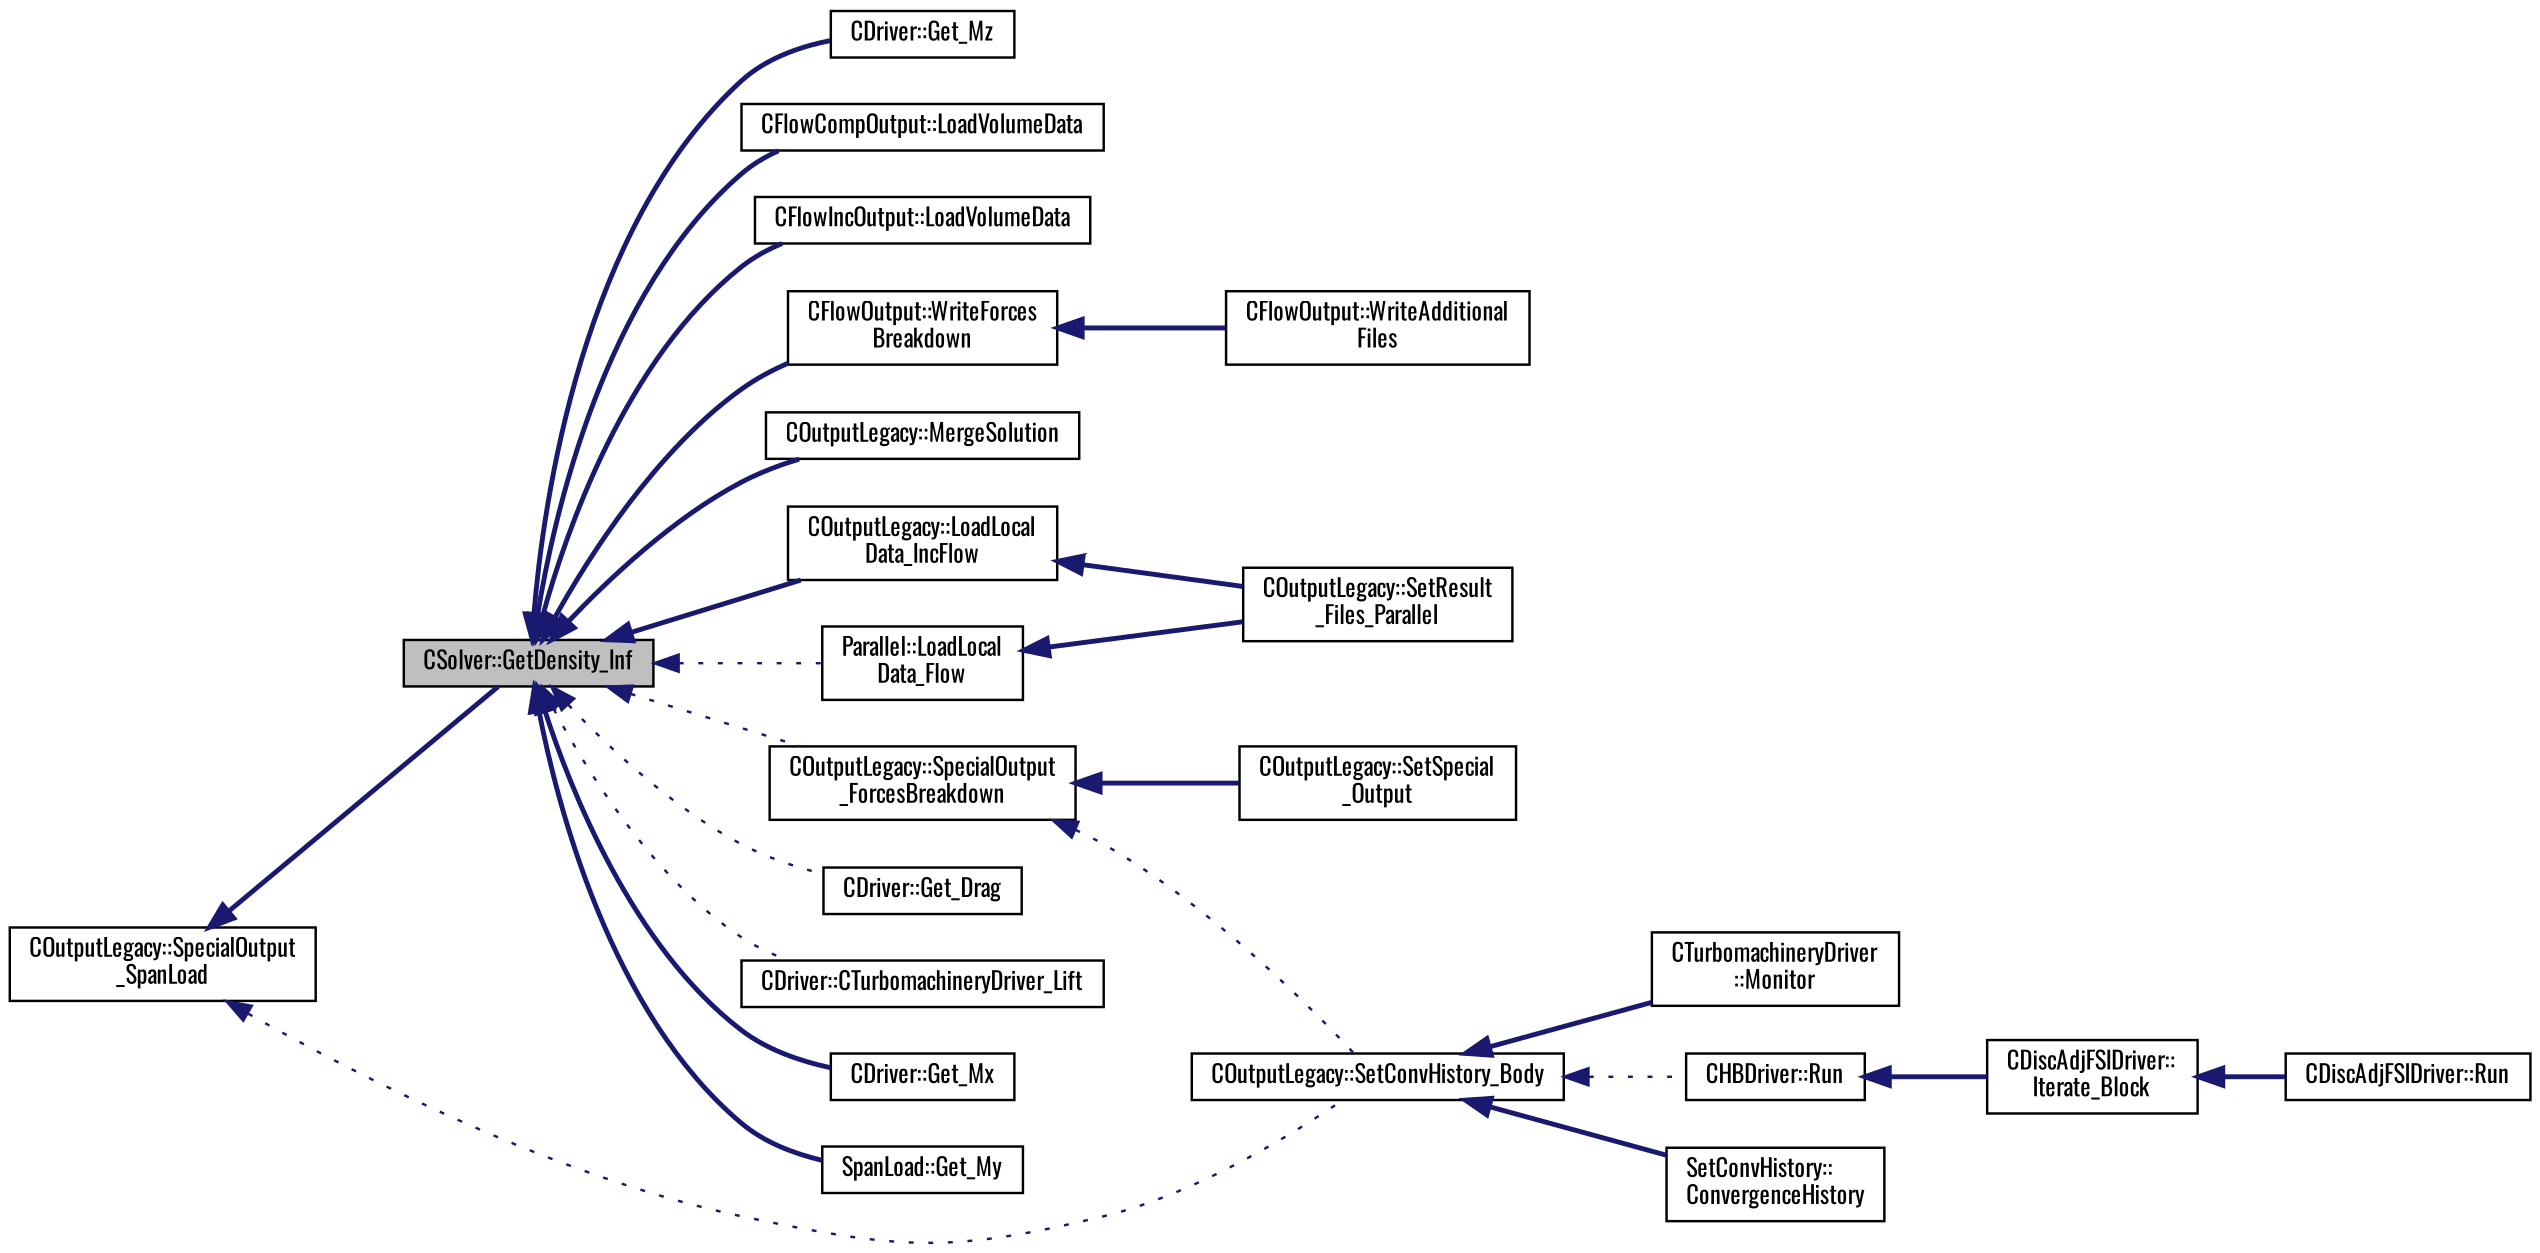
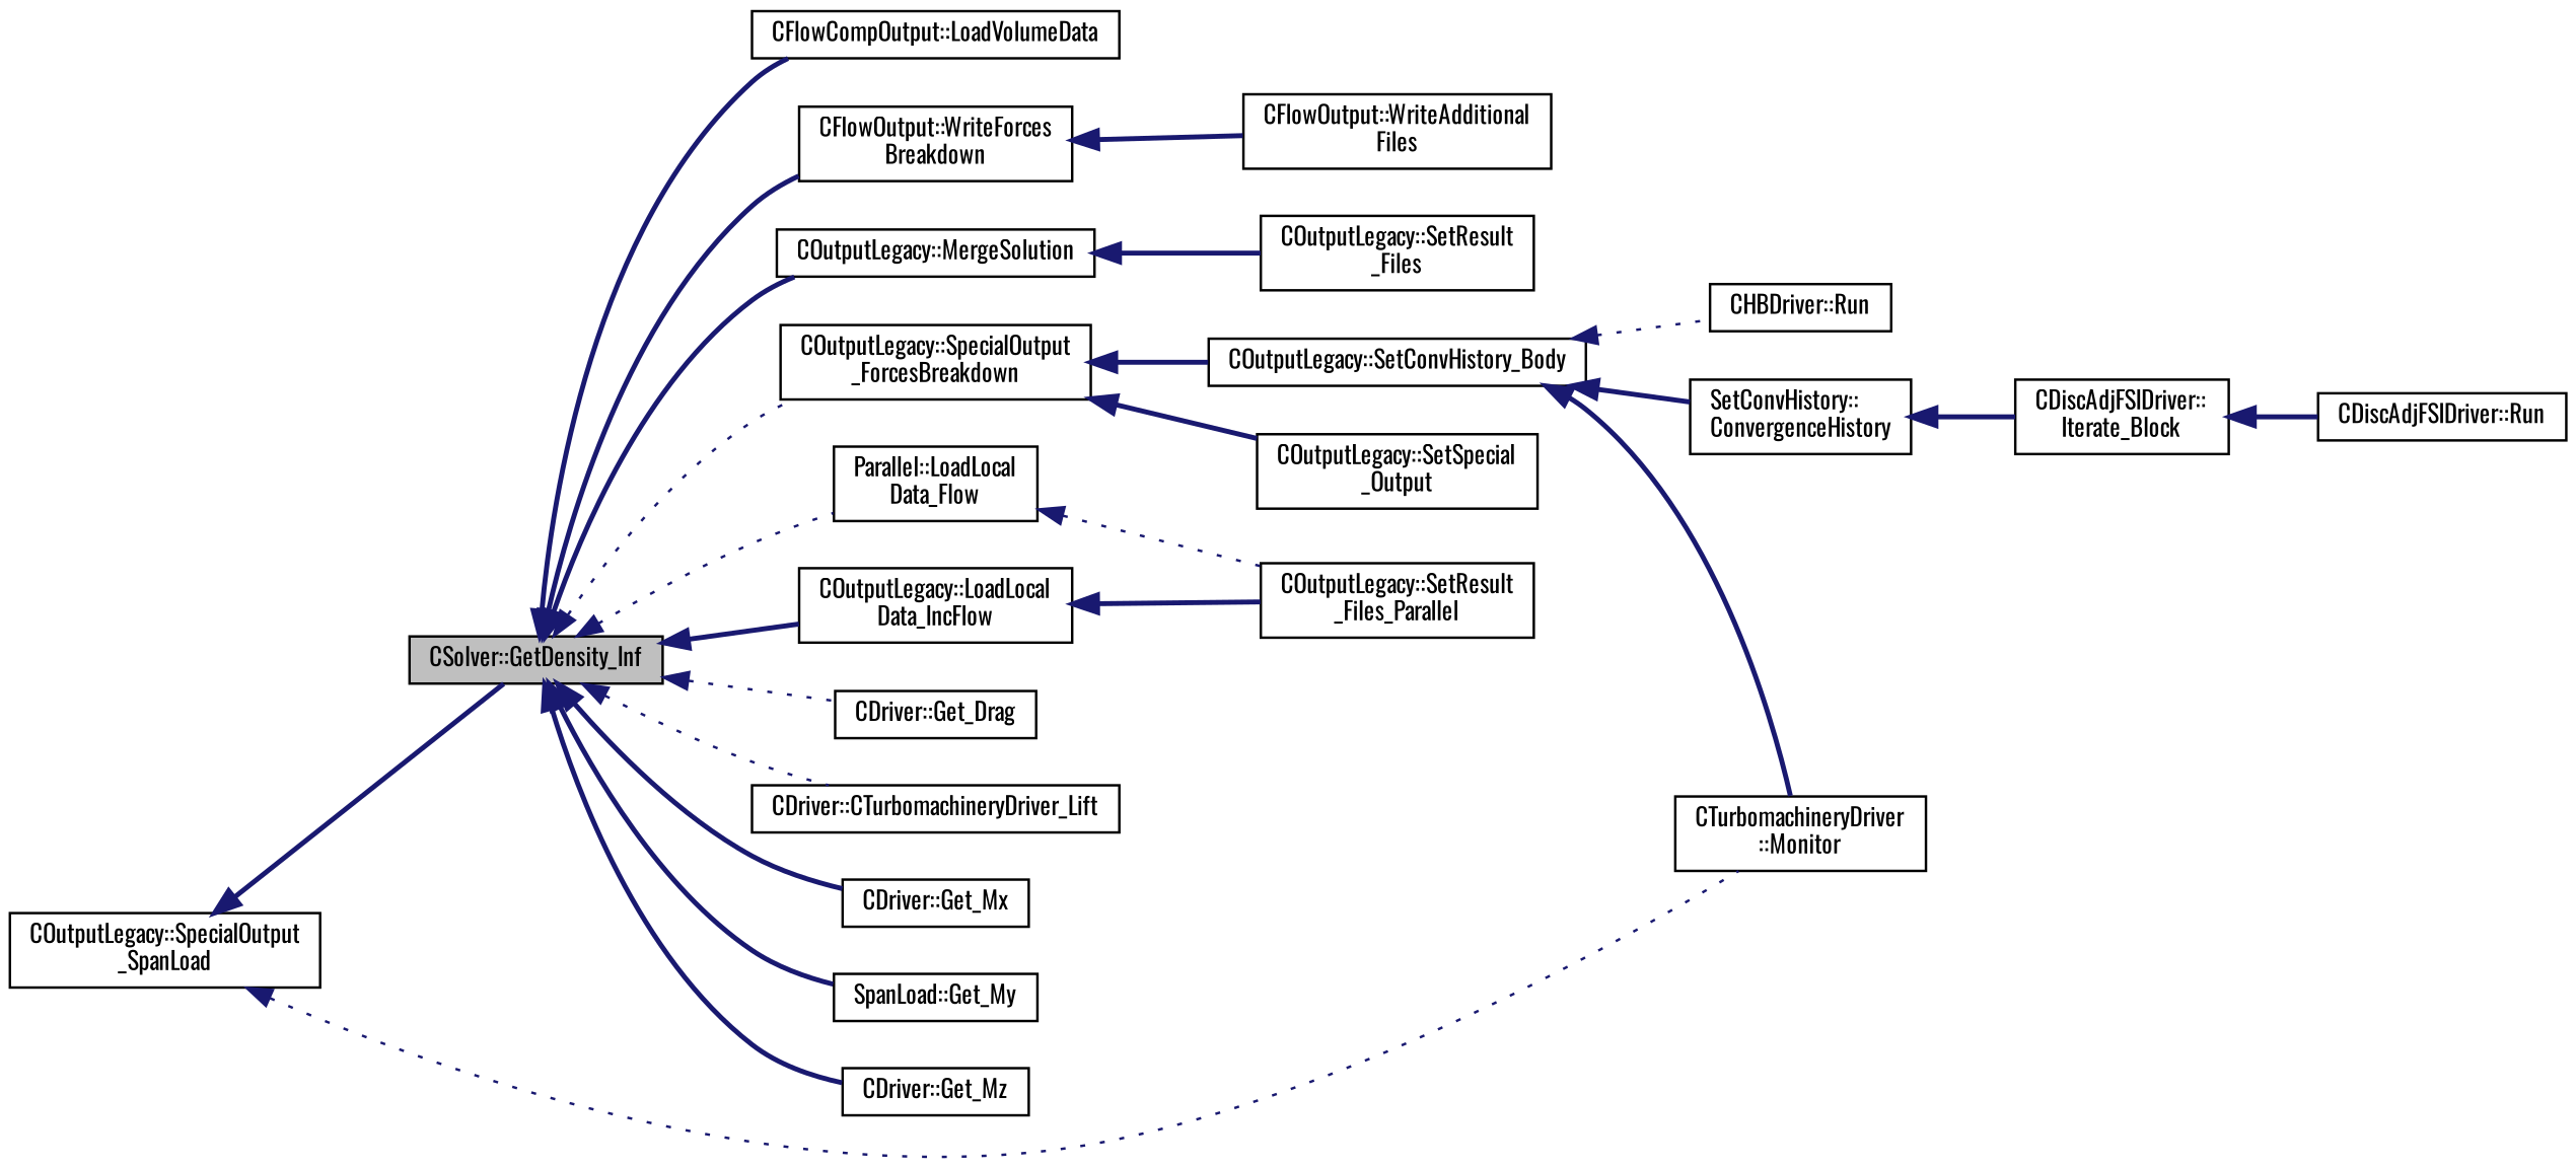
  digraph {
    fontname=Oswald
    rankdir=LR
    node [color=black fillcolor=white fontname=Oswald fontsize=10 shape=record style=filled]
    edge [color=midnightblue dir=back fontname=Oswald fontsize=10 labelfontname=Helvetica labelfontsize=10 style=bold]
    n1 [fillcolor=grey75 fontcolor=black height=0.2 label="CSolver::GetDensity_Inf" width=0.4]
    n2 [height=0.2 label="CFlowCompOutput::LoadVolumeData" width=0.4]
-   n3 [height=0.2 label="CFlowIncOutput::LoadVolumeData" width=0.4]
    n4 [height=0.2 label="CFlowOutput::WriteForces\lBreakdown" width=0.4]
    n5 [height=0.2 label="COutputLegacy::MergeSolution" width=0.4]
    n6 [height=0.2 label="COutputLegacy::SpecialOutput\l_ForcesBreakdown" width=0.4]
    n7 [height=0.2 label="Parallel::LoadLocal\lData_Flow" width=0.4]
    n8 [height=0.2 label="COutputLegacy::LoadLocal\lData_IncFlow" width=0.4]
    n9 [height=0.2 label="CDriver::Get_Drag" width=0.4]
    n10 [height=0.2 label="CDriver::CTurbomachineryDriver_Lift" width=0.4]
    n11 [height=0.2 label="CDriver::Get_Mx" width=0.4]
    n12 [height=0.2 label="SpanLoad::Get_My" width=0.4]
    n13 [height=0.2 label="CDriver::Get_Mz" width=0.4]
    n14 [height=0.2 label="CFlowOutput::WriteAdditional\lFiles" width=0.4]
+   n15 [height=0.2 label="COutputLegacy::SetResult\l_Files" width=0.4]
    n16 [height=0.2 label="COutputLegacy::SetConvHistory_Body" width=0.4]
    n17 [height=0.2 label="COutputLegacy::SetSpecial\l_Output" width=0.4]
    n18 [height=0.2 label="COutputLegacy::SpecialOutput\l_SpanLoad" width=0.4]
    n19 [height=0.2 label="COutputLegacy::SetResult\l_Files_Parallel" width=0.4]
    n20 [height=0.2 label="CTurbomachineryDriver\l::Monitor" width=0.4]
    n21 [height=0.2 label="CHBDriver::Run" width=0.4]
    n22 [height=0.2 label="SetConvHistory::\lConvergenceHistory" width=0.4]
    n23 [height=0.2 label="CDiscAdjFSIDriver::\lIterate_Block" width=0.4]
    n24 [height=0.2 label="CDiscAdjFSIDriver::Run" width=0.4]
    n1 -> n2
-   n1 -> n3
    n1 -> n4
    n1 -> n5
    n1 -> n6 [style=dotted]
    n1 -> n7 [style=dotted]
    n1 -> n8
    n1 -> n9 [style=dotted]
    n1 -> n10 [style=dotted]
    n1 -> n11
    n1 -> n12
    n1 -> n13
    n4 -> n14
-   n6 -> n16 [style=dotted]
+   n5 -> n15
+   n6 -> n16
    n6 -> n17
-   n7 -> n19
+   n7 -> n19 [style=dotted]
    n8 -> n19
    n16 -> n20
    n16 -> n21 [style=dotted]
    n16 -> n22
    n18 -> n1
-   n18 -> n16 [style=dotted]
-   n21 -> n23
+   n18 -> n20 [style=dotted]
+   n22 -> n23
    n23 -> n24
  }
